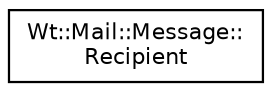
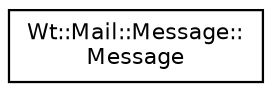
  digraph {
    rankdir=LR
-   n1 [color=black fillcolor=white fontname=Helvetica fontsize=10 height=0.2 label="Wt::Mail::Message::\lRecipient" shape=record style=filled width=0.4]
+   n1 [color=black fillcolor=white fontname=Helvetica fontsize=10 height=0.2 label="Wt::Mail::Message::\lMessage" shape=record style=filled width=0.4]
  }
